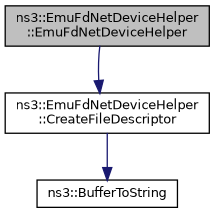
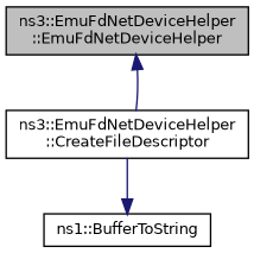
  digraph {
    rankdir=TB
    node [color=black fillcolor=white fontname=Helvetica fontsize=10 shape=record style=filled]
    edge [color=midnightblue fontname=Helvetica fontsize=10 labelfontname=Helvetica labelfontsize=10 style=solid]
    n1 [fillcolor=grey75 fontcolor=black height=0.2 label="ns3::EmuFdNetDeviceHelper\l::EmuFdNetDeviceHelper" width=0.4]
    n2 [height=0.2 label="ns3::EmuFdNetDeviceHelper\l::CreateFileDescriptor" width=0.4]
-   n3 [height=0.2 label="ns3::BufferToString" width=0.4]
-   n1 -> n2
+   n3 [height=0.2 label="ns1::BufferToString" width=0.4]
+   n2 -> n1
    n2 -> n3
  }
